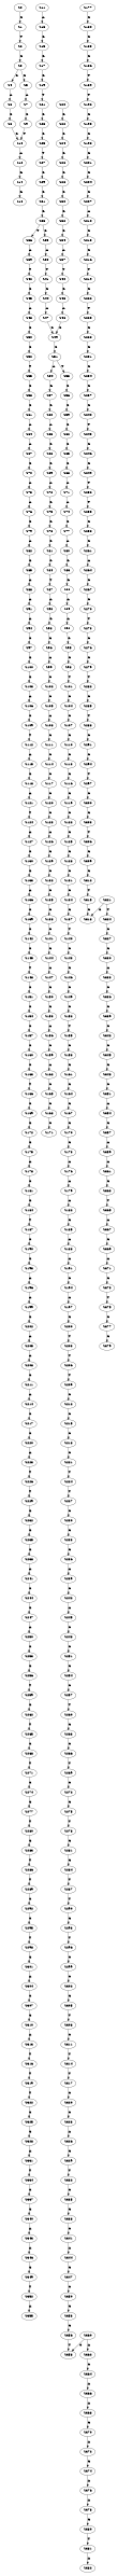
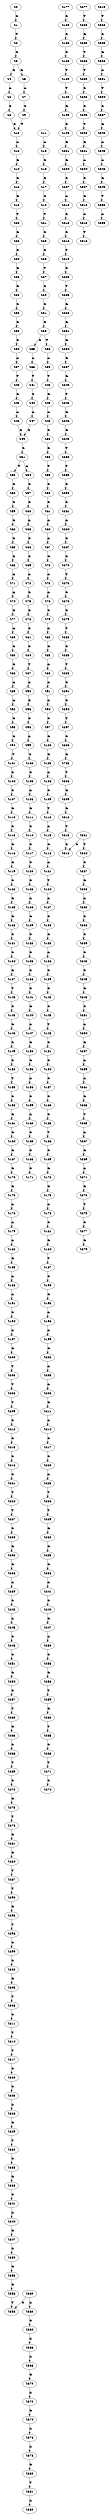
  strict digraph {
    S0
    S1
    S2
    S3
    S4
    S5
    S6
    S7
    S8
    S9
    S10
    S12
    S11
    S13
    S14
    S15
    S16
    S17
+   S18
    S19
    S20
    S21
    S22
    S23
    S24
    S25
    S26
    S27
    S28
    S29
    S30
    S31
    S32
    S33
    S34
    S35
    S36
    S37
    S38
    S39
    S40
    S41
    S42
    S43
    S44
    S45
    S46
    S47
    S48
    S49
    S50
    S51
    S52
    S53
    S54
    S55
    S56
    S57
    S58
    S59
    S60
    S61
    S62
    S63
    S64
    S65
    S66
    S67
    S68
    S69
    S70
    S71
    S72
    S73
    S74
    S75
    S76
    S77
    S78
    S79
    S80
    S81
    S82
    S83
    S84
    S85
    S86
    S87
    S88
    S89
    S90
    S91
    S92
    S93
    S94
    S95
    S96
    S97
    S98
    S99
    S100
    S101
    S102
    S103
    S104
    S105
    S106
    S107
    S108
    S109
    S110
    S111
    S112
    S113
    S114
    S115
    S116
    S117
    S118
    S119
    S120
    S121
    S122
    S123
    S124
    S125
    S126
    S127
    S128
    S129
    S130
    S131
    S132
    S133
    S134
    S135
    S136
    S137
    S138
    S139
    S140
    S141
    S142
    S143
    S144
    S145
    S146
    S147
    S148
    S149
    S150
    S151
    S152
    S153
    S154
    S155
    S156
    S157
    S158
    S159
    S160
    S161
    S162
    S163
    S164
    S165
    S166
    S167
    S168
    S169
    S170
    S171
    S172
    S173
    S175
    S176
    S178
    S179
    S177
    S180
    S181
    S182
    S183
    S184
    S185
    S186
    S187
    S188
    S189
    S190
    S191
    S192
    S193
    S194
    S195
    S196
    S197
    S198
    S199
    S200
    S201
    S202
    S203
    S204
    S205
    S206
    S207
    S208
    S209
    S210
    S211
    S212
    S213
    S214
    S215
    S216
    S217
    S218
    S219
    S220
    S221
    S222
    S223
    S224
    S225
    S226
    S227
    S228
    S229
    S230
    S231
    S232
    S233
    S234
    S235
    S236
    S237
    S238
    S239
    S240
    S241
    S242
    S243
    S244
    S245
    S246
    S247
    S248
    S249
    S250
    S251
    S252
    S253
    S254
    S255
    S256
    S257
    S258
    S259
    S260
    S261
    S262
    S263
    S264
    S265
    S266
    S267
    S268
    S269
    S270
    S271
    S272
    S273
    S274
    S275
    S276
    S277
    S278
    S279
    S280
    S281
    S282
    S283
    S284
    S285
    S286
    S287
    S288
    S289
    S290
    S291
    S292
    S293
    S294
    S295
    S296
    S297
    S298
    S299
    S300
    S301
    S302
-   S303
+   S303 [label=S703]
    S304
    S305
    S306
    S307
    S308
    S309
    S310
    S311
    S312
    S313
    S314
    S315
    S316
    S317
    S318
    S319
    S320
    S322
    S323
    S321
    S324
    S325
    S326
    S327
    S328
    S329
    S330
    S331
    S332
    S333
    S334
    S335
    S336
    S337
    S338
    S339
    S340
    S341
    S342
    S343
    S344
    S345
    S346
    S347
    S348
    S349
    S350
    S351
    S352
    S353
    S354
    S355
    S356
    S357
    S358
    S359
    S361
    S360
    S362
    S363
    S364
    S365
    S366
    S367
    S368
    S369
    S370
    S371
    S372
    S373
    S374
    S375
    S376
    S377
    S378
    S379
    S380
    S381
    S382
    S0 -> S1 [label=C]
    S1 -> S2 [label=T]
    S2 -> S3 [label=G]
    S3 -> S4 [label=C]
    S3 -> S5 [label=G]
    S4 -> S6 [label=A]
    S5 -> S7 [label=A]
    S6 -> S8 [label=G]
    S7 -> S9 [label=G]
    S8 -> S10 [label=C]
    S9 -> S10 [label=T]
    S10 -> S12 [label=A]
    S12 -> S14 [label=G]
    S11 -> S13 [label=A]
    S13 -> S15 [label=G]
    S14 -> S16 [label=G]
    S15 -> S17 [label=G]
+   S16 -> S18 [label=G]
    S17 -> S19 [label=G]
+   S18 -> S20 [label=T]
    S19 -> S21 [label=T]
    S20 -> S22 [label=G]
    S21 -> S23 [label=C]
    S22 -> S24 [label=C]
    S23 -> S25 [label=C]
    S24 -> S26 [label=G]
    S25 -> S27 [label=T]
    S26 -> S28 [label=G]
    S27 -> S29 [label=C]
    S28 -> S30 [label=C]
    S29 -> S31 [label=C]
    S30 -> S32 [label=G]
    S31 -> S33 [label=G]
    S32 -> S34 [label=C]
    S33 -> S35 [label=C]
    S33 -> S36 [label=T]
    S34 -> S37 [label=A]
    S35 -> S38 [label=A]
    S36 -> S39 [label=A]
    S37 -> S40 [label=T]
    S38 -> S41 [label=T]
    S39 -> S42 [label=T]
    S40 -> S43 [label=G]
    S41 -> S44 [label=G]
    S42 -> S45 [label=G]
    S43 -> S46 [label=A]
    S44 -> S47 [label=A]
    S45 -> S48 [label=A]
    S46 -> S49 [label=C]
    S47 -> S49 [label=C]
    S48 -> S50 [label=C]
    S49 -> S51 [label=C]
    S50 -> S52 [label=C]
    S51 -> S53 [label=T]
    S51 -> S54 [label=A]
    S52 -> S55 [label=T]
    S53 -> S56 [label=G]
    S54 -> S57 [label=G]
    S55 -> S58 [label=C]
    S56 -> S59 [label=C]
    S57 -> S60 [label=G]
    S58 -> S61 [label=C]
    S59 -> S62 [label=G]
    S60 -> S63 [label=A]
    S61 -> S64 [label=A]
    S62 -> S65 [label=C]
    S63 -> S66 [label=C]
    S64 -> S67 [label=A]
    S65 -> S68 [label=G]
    S66 -> S69 [label=C]
    S67 -> S70 [label=G]
    S68 -> S71 [label=A]
    S69 -> S72 [label=A]
    S70 -> S73 [label=A]
    S71 -> S74 [label=A]
    S72 -> S75 [label=G]
    S73 -> S76 [label=A]
    S74 -> S77 [label=G]
    S75 -> S78 [label=G]
    S76 -> S79 [label=C]
    S77 -> S80 [label=A]
    S78 -> S81 [label=C]
    S79 -> S82 [label=A]
    S80 -> S83 [label=G]
    S81 -> S84 [label=C]
    S82 -> S85 [label=G]
    S83 -> S86 [label=G]
    S84 -> S87 [label=T]
    S85 -> S88 [label=A]
    S86 -> S89 [label=A]
    S87 -> S90 [label=A]
    S88 -> S91 [label=A]
    S89 -> S92 [label=A]
    S90 -> S93 [label=G]
    S91 -> S94 [label=A]
    S92 -> S95 [label=C]
    S93 -> S96 [label=G]
    S94 -> S97 [label=C]
    S95 -> S98 [label=C]
    S96 -> S99 [label=A]
    S97 -> S100 [label=G]
    S98 -> S101 [label=T]
    S99 -> S102 [label=C]
    S100 -> S103 [label=G]
    S101 -> S104 [label=C]
    S102 -> S105 [label=C]
    S103 -> S106 [label=A]
    S104 -> S107 [label=C]
    S105 -> S108 [label=A]
    S106 -> S109 [label=C]
    S107 -> S110 [label=G]
    S108 -> S111 [label=G]
    S109 -> S112 [label=T]
    S110 -> S113 [label=C]
    S111 -> S114 [label=C]
    S112 -> S115 [label=A]
    S113 -> S116 [label=G]
    S114 -> S117 [label=C]
    S115 -> S118 [label=G]
    S116 -> S119 [label=G]
    S117 -> S120 [label=C]
    S118 -> S121 [label=A]
    S119 -> S122 [label=C]
    S120 -> S123 [label=C]
    S121 -> S124 [label=T]
    S122 -> S125 [label=G]
    S123 -> S126 [label=A]
    S124 -> S127 [label=A]
    S125 -> S128 [label=G]
    S126 -> S129 [label=G]
    S127 -> S130 [label=C]
    S128 -> S131 [label=C]
    S129 -> S132 [label=C]
    S130 -> S133 [label=G]
    S131 -> S134 [label=C]
    S132 -> S135 [label=C]
    S133 -> S136 [label=A]
    S134 -> S137 [label=G]
    S135 -> S138 [label=C]
    S136 -> S139 [label=C]
    S137 -> S140 [label=T]
    S138 -> S141 [label=C]
    S139 -> S142 [label=C]
    S140 -> S143 [label=C]
    S141 -> S144 [label=G]
    S142 -> S145 [label=C]
    S143 -> S146 [label=G]
    S144 -> S147 [label=A]
    S145 -> S148 [label=T]
    S146 -> S149 [label=C]
    S147 -> S150 [label=G]
    S148 -> S151 [label=C]
    S149 -> S152 [label=C]
    S150 -> S153 [label=G]
    S151 -> S154 [label=C]
    S152 -> S155 [label=T]
    S153 -> S156 [label=A]
    S154 -> S157 [label=C]
    S155 -> S158 [label=C]
    S156 -> S159 [label=C]
    S157 -> S160 [label=C]
    S158 -> S161 [label=G]
    S159 -> S162 [label=A]
    S160 -> S163 [label=C]
    S161 -> S164 [label=G]
    S162 -> S165 [label=C]
    S163 -> S166 [label=T]
    S164 -> S167 [label=G]
    S165 -> S168 [label=C]
    S166 -> S169 [label=C]
    S167 -> S170 [label=G]
    S168 -> S171 [label=C]
    S169 -> S172 [label=G]
    S170 -> S173 [label=G]
    S172 -> S175 [label=G]
    S173 -> S176 [label=A]
    S175 -> S178 [label=A]
    S176 -> S179 [label=A]
    S178 -> S181 [label=C]
    S179 -> S182 [label=A]
    S177 -> S180 [label=C]
    S180 -> S183 [label=C]
    S181 -> S184 [label=G]
    S182 -> S185 [label=G]
    S183 -> S186 [label=C]
    S184 -> S187 [label=T]
    S185 -> S188 [label=A]
    S186 -> S189 [label=T]
    S187 -> S190 [label=C]
    S188 -> S191 [label=A]
    S189 -> S192 [label=T]
    S190 -> S193 [label=G]
    S191 -> S194 [label=C]
    S192 -> S195 [label=G]
    S193 -> S196 [label=A]
    S194 -> S197 [label=A]
    S195 -> S198 [label=C]
    S196 -> S199 [label=A]
    S197 -> S200 [label=G]
    S198 -> S201 [label=G]
    S199 -> S202 [label=G]
    S200 -> S203 [label=T]
    S201 -> S204 [label=G]
    S202 -> S205 [label=A]
    S203 -> S206 [label=T]
    S204 -> S207 [label=C]
    S205 -> S208 [label=A]
    S206 -> S209 [label=T]
    S207 -> S210 [label=A]
    S208 -> S211 [label=G]
    S209 -> S212 [label=C]
    S210 -> S213 [label=C]
    S211 -> S214 [label=A]
    S212 -> S215 [label=C]
    S213 -> S216 [label=C]
    S214 -> S217 [label=C]
    S215 -> S218 [label=C]
    S216 -> S219 [label=T]
    S217 -> S220 [label=C]
    S218 -> S221 [label=C]
    S219 -> S222 [label=C]
    S220 -> S223 [label=A]
    S221 -> S224 [label=T]
    S222 -> S225 [label=T]
    S223 -> S226 [label=T]
    S224 -> S227 [label=T]
    S225 -> S228 [label=G]
    S226 -> S229 [label=T]
    S227 -> S230 [label=C]
    S228 -> S231 [label=G]
    S229 -> S232 [label=G]
    S230 -> S233 [label=G]
    S231 -> S234 [label=G]
    S232 -> S235 [label=G]
    S233 -> S236 [label=G]
    S234 -> S237 [label=G]
    S235 -> S238 [label=G]
    S236 -> S239 [label=A]
    S237 -> S240 [label=G]
    S238 -> S241 [label=A]
    S239 -> S242 [label=C]
    S240 -> S243 [label=T]
    S241 -> S244 [label=C]
    S242 -> S245 [label=A]
    S243 -> S246 [label=G]
    S244 -> S247 [label=G]
    S245 -> S248 [label=C]
    S246 -> S249 [label=G]
    S247 -> S250 [label=A]
    S248 -> S251 [label=C]
    S249 -> S252 [label=T]
    S250 -> S253 [label=C]
    S251 -> S254 [label=G]
    S252 -> S255 [label=T]
    S253 -> S256 [label=G]
    S254 -> S257 [label=C]
    S255 -> S258 [label=C]
    S256 -> S259 [label=T]
    S257 -> S260 [label=T]
    S258 -> S261 [label=C]
    S259 -> S262 [label=G]
    S260 -> S263 [label=G]
    S261 -> S264 [label=A]
    S262 -> S265 [label=T]
    S263 -> S266 [label=C]
    S264 -> S267 [label=C]
    S265 -> S268 [label=C]
    S266 -> S269 [label=T]
    S267 -> S270 [label=C]
    S268 -> S271 [label=T]
    S269 -> S272 [label=C]
    S270 -> S273 [label=T]
    S271 -> S274 [label=C]
    S272 -> S275 [label=G]
    S273 -> S276 [label=C]
-   S274 -> S277 [label=G]
    S275 -> S278 [label=T]
    S276 -> S279 [label=C]
    S277 -> S280 [label=T]
    S278 -> S281 [label=G]
    S279 -> S282 [label=T]
    S280 -> S283 [label=G]
    S281 -> S284 [label=G]
    S282 -> S285 [label=C]
    S283 -> S286 [label=T]
    S284 -> S287 [label=T]
    S285 -> S288 [label=T]
    S286 -> S289 [label=T]
    S287 -> S290 [label=T]
    S288 -> S291 [label=C]
    S289 -> S292 [label=C]
    S290 -> S293 [label=G]
    S291 -> S294 [label=C]
    S292 -> S295 [label=C]
    S293 -> S296 [label=T]
    S294 -> S297 [label=T]
    S295 -> S298 [label=T]
    S296 -> S299 [label=C]
    S297 -> S300 [label=C]
    S298 -> S301 [label=G]
    S299 -> S302 [label=C]
    S300 -> S303 [label=G]
    S301 -> S304 [label=A]
    S302 -> S305 [label=G]
    S303 -> S306 [label=T]
    S304 -> S307 [label=C]
    S305 -> S308 [label=T]
    S306 -> S309 [label=G]
    S307 -> S310 [label=G]
    S308 -> S311 [label=C]
    S309 -> S312 [label=G]
    S310 -> S313 [label=A]
    S311 -> S314 [label=T]
    S312 -> S315 [label=T]
    S313 -> S316 [label=T]
    S314 -> S317 [label=T]
    S315 -> S318 [label=C]
-   S316 -> S319 [label=T]
    S317 -> S320 [label=C]
    S319 -> S322 [label=T]
    S320 -> S323 [label=C]
    S322 -> S325 [label=C]
    S323 -> S326 [label=A]
    S321 -> S318 [label=C]
    S321 -> S324 [label=T]
    S324 -> S327 [label=C]
    S325 -> S328 [label=G]
    S326 -> S329 [label=G]
    S327 -> S330 [label=G]
    S328 -> S331 [label=A]
    S329 -> S332 [label=T]
    S330 -> S333 [label=A]
    S331 -> S334 [label=T]
    S332 -> S335 [label=C]
    S333 -> S336 [label=C]
    S334 -> S337 [label=C]
    S335 -> S338 [label=G]
    S336 -> S339 [label=C]
    S337 -> S340 [label=G]
    S338 -> S341 [label=C]
    S339 -> S342 [label=C]
    S340 -> S343 [label=A]
    S341 -> S344 [label=A]
    S342 -> S345 [label=C]
    S343 -> S346 [label=A]
    S344 -> S347 [label=G]
    S345 -> S348 [label=G]
    S346 -> S349 [label=G]
    S347 -> S350 [label=C]
    S348 -> S351 [label=C]
    S349 -> S352 [label=T]
    S350 -> S353 [label=G]
    S351 -> S354 [label=A]
    S352 -> S355 [label=A]
    S353 -> S356 [label=G]
    S354 -> S357 [label=G]
    S356 -> S358 [label=T]
    S357 -> S359 [label=A]
    S359 -> S361 [label=A]
    S361 -> S363 [label=G]
    S360 -> S358 [label=C]
    S360 -> S362 [label=A]
    S362 -> S364 [label=C]
    S363 -> S365 [label=T]
    S364 -> S366 [label=A]
    S365 -> S367 [label=A]
    S366 -> S368 [label=A]
    S367 -> S369 [label=G]
    S368 -> S370 [label=G]
    S369 -> S371 [label=A]
    S370 -> S372 [label=A]
    S371 -> S373 [label=G]
    S372 -> S374 [label=G]
    S373 -> S375 [label=T]
    S374 -> S376 [label=A]
    S375 -> S377 [label=C]
    S376 -> S378 [label=A]
    S377 -> S379 [label=G]
    S378 -> S380 [label=G]
    S380 -> S381 [label=T]
    S381 -> S382 [label=A]
  }
